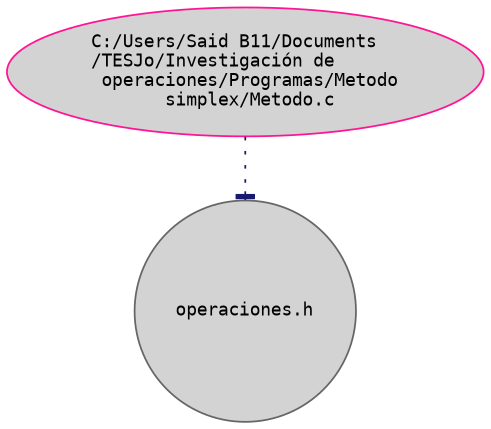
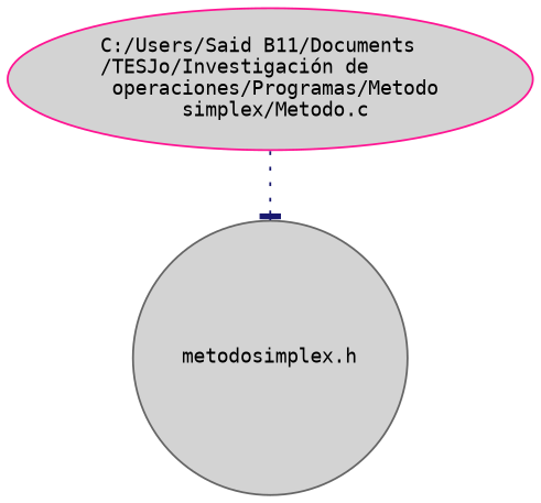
  digraph {
    fontname="DejaVu Sans Mono"
    node [fillcolor=lightgrey fontname="DejaVu Sans Mono" fontsize=10 style=filled]
    n1 [color=deeppink fontcolor=black height=0.2 label="C:/Users/Said B11/Documents\l/TESJo/Investigación de\l operaciones/Programas/Metodo\l simplex/Metodo.c" shape=ellipse width=0.4]
-   n2 [color=gray40 height=0.2 label="operaciones.h" shape=circle width=0.4]
+   n2 [color=gray40 height=0.2 label="metodosimplex.h" shape=circle width=0.4]
    n1 -> n2 [color=midnightblue fontname="DejaVu Sans Mono" fontsize=10 labelfontname=Helvetica labelfontsize=10 style=dotted arrowhead=tee]
  }
